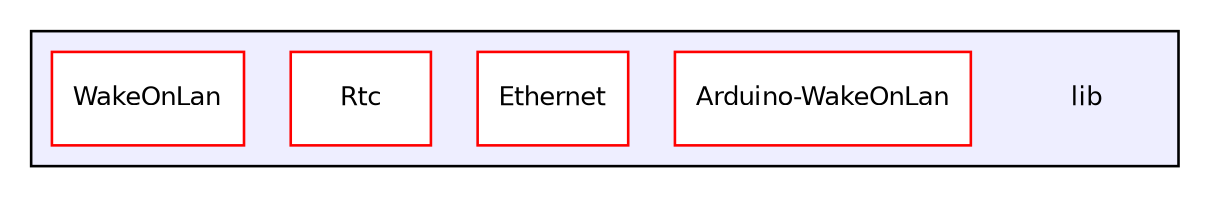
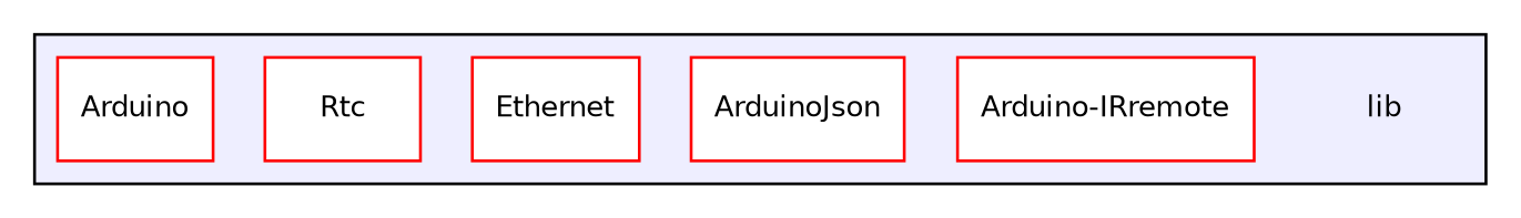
  digraph {
    compound=true
    node [fontname=Helvetica fontsize=10 shape=box color=red fillcolor=white style=filled]
    n1 [label=lib shape=plaintext color="" fillcolor="" style=""]
-   n2 [label="Arduino-WakeOnLan"]
+   n2 [label="Arduino-IRremote"]
+   n3 [label=ArduinoJson]
    n4 [label=Ethernet]
    n5 [label=Rtc]
-   n6 [label=WakeOnLan]
+   n6 [label=Arduino]
    subgraph cluster_1 {
      bgcolor="#eeeeff"
      pencolor=black
      n1
      n2
+     n3
      n4
      n5
      n6
    }
  }
